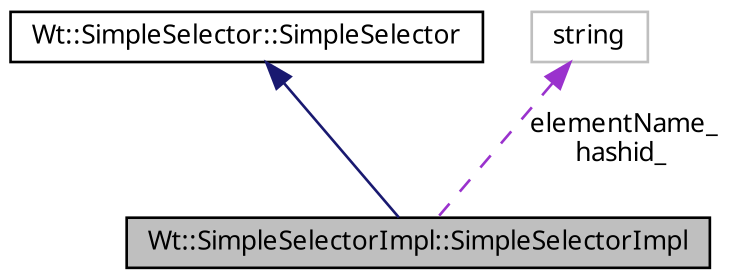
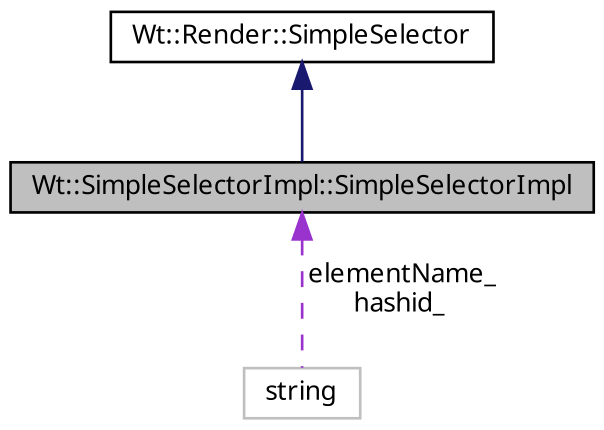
  digraph {
    fontname="Noto Sans"
    node [color=black fillcolor=white fontname="Noto Sans" fontsize=10 shape=record style=filled]
    edge [dir=back fontname="Noto Sans" fontsize=10 labelfontname=Helvetica labelfontsize=10]
    n1 [fillcolor=grey75 fontcolor=black height=0.2 label="Wt::SimpleSelectorImpl::SimpleSelectorImpl" width=0.4]
-   n2 [height=0.2 label="Wt::SimpleSelector::SimpleSelector" width=0.4]
+   n2 [height=0.2 label="Wt::Render::SimpleSelector" width=0.4]
    n3 [color=grey75 height=0.2 label=string width=0.4]
    n2 -> n1 [color=midnightblue style=solid]
-   n3 -> n1 [color=darkorchid3 label=" elementName_\nhashid_" style=dashed]
+   n1 -> n3 [color=darkorchid3 label=" elementName_\nhashid_" style=dashed]
  }
